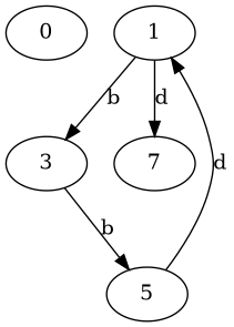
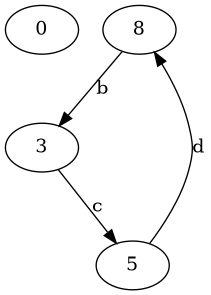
  strict digraph {
    0
-   1
+   1 [label=8]
    3
-   7
    5
    1 -> 3 [label=b]
-   1 -> 7 [label=d]
-   3 -> 5 [label=b]
+   3 -> 5 [label=c]
    5 -> 1 [label=d]
  }
